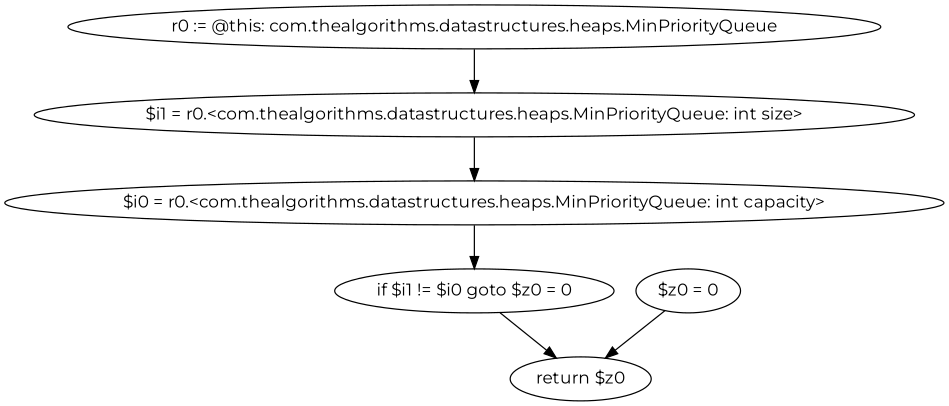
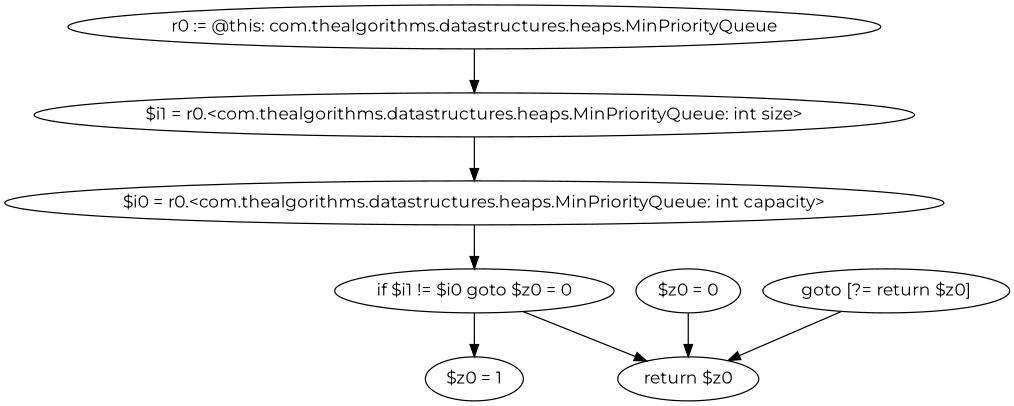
  digraph {
    fontname=Montserrat
    node [fontname=Montserrat]
    edge [fontname=Montserrat]
    "r0 := @this: com.thealgorithms.datastructures.heaps.MinPriorityQueue"
    "$i1 = r0.<com.thealgorithms.datastructures.heaps.MinPriorityQueue: int size>"
    "$i0 = r0.<com.thealgorithms.datastructures.heaps.MinPriorityQueue: int capacity>"
    "if $i1 != $i0 goto $z0 = 0"
+   "$z0 = 1"
    "return $z0"
    "$z0 = 0"
+   "goto [?= return $z0]"
    "r0 := @this: com.thealgorithms.datastructures.heaps.MinPriorityQueue" -> "$i1 = r0.<com.thealgorithms.datastructures.heaps.MinPriorityQueue: int size>"
    "$i1 = r0.<com.thealgorithms.datastructures.heaps.MinPriorityQueue: int size>" -> "$i0 = r0.<com.thealgorithms.datastructures.heaps.MinPriorityQueue: int capacity>"
    "$i0 = r0.<com.thealgorithms.datastructures.heaps.MinPriorityQueue: int capacity>" -> "if $i1 != $i0 goto $z0 = 0"
+   "if $i1 != $i0 goto $z0 = 0" -> "$z0 = 1"
    "if $i1 != $i0 goto $z0 = 0" -> "return $z0"
    "$z0 = 0" -> "return $z0"
+   "goto [?= return $z0]" -> "return $z0"
  }
